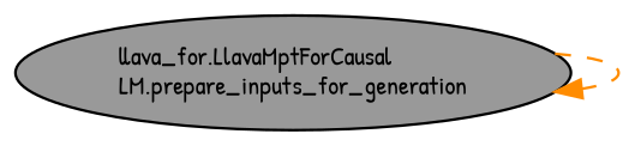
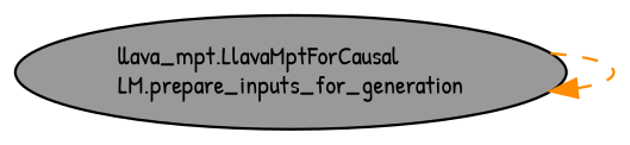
  digraph {
    rankdir=TB
    fontname="Patrick Hand"
-   n1 [color=black fillcolor=grey60 fontcolor=black fontname="Patrick Hand" fontsize=10 height=0.2 label="llava_for.LlavaMptForCausal\lLM.prepare_inputs_for_generation" shape=ellipse style=filled width=0.4]
+   n1 [color=black fillcolor=grey60 fontcolor=black fontname="Patrick Hand" fontsize=10 height=0.2 label="llava_mpt.LlavaMptForCausal\lLM.prepare_inputs_for_generation" shape=ellipse style=filled width=0.4]
    n1 -> n1 [color=darkorange fontname="Patrick Hand" fontsize=10 labelfontname=Helvetica labelfontsize=10 style=dashed]
  }
